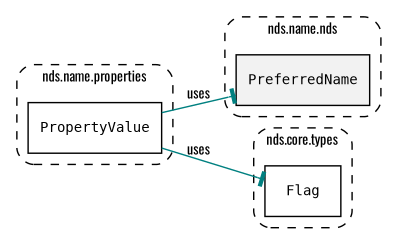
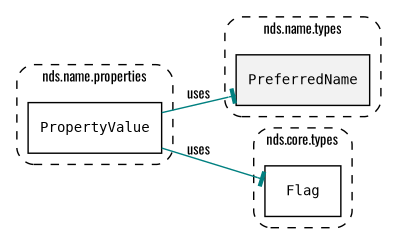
  digraph {
    fontname=Oswald
    fontsize=10
    rankdir=LR
    node [fontname=Oswald fontsize=10 shape=box]
    edge [arrowhead=tee color=teal fontname=Oswald fontsize=10]
    n1 [fillcolor="#0000000D" label=<<font face="monospace"><table align="center" border="0" cellspacing="0" cellpadding="0"><tr><td href="../../../content/packages/nds.name.types.html#Subtype-PreferredName" title="Subtype defined in nds.name.types">PreferredName</td></tr></table></font>> style=filled]
    n2 [label=<<font face="monospace"><table align="center" border="0" cellspacing="0" cellpadding="0"><tr><td href="../../../content/packages/nds.core.types.html#Structure-Flag" title="Structure defined in nds.core.types">Flag</td></tr></table></font>>]
    n3 [label=<<font face="monospace"><table align="center" border="0" cellspacing="0" cellpadding="0"><tr><td href="../../../content/packages/nds.name.properties.html#Choice-PropertyValue" title="Choice defined in nds.name.properties">PropertyValue</td></tr></table></font>>]
    subgraph cluster_1 {
-     label="nds.name.nds"
+     label="nds.name.types"
      style="dashed, rounded"
      n1
    }
    subgraph cluster_2 {
      label="nds.core.types"
      style="dashed, rounded"
      n2
    }
    subgraph cluster_3 {
      label="nds.name.properties"
      style="dashed, rounded"
      n3
    }
    n3 -> n1 [label=uses]
    n3 -> n2 [label=uses]
  }
